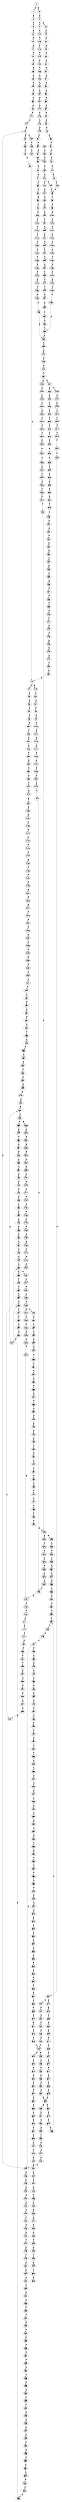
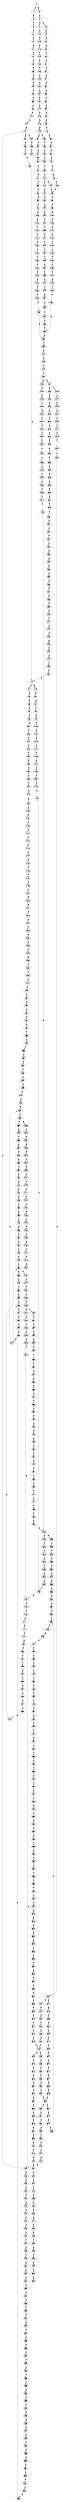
  strict digraph {
    fontname="DejaVu Serif"
    node [fontname="DejaVu Serif"]
    edge [fontname="DejaVu Serif"]
    S0
    S1
    S2
    S3
    S4
    S5
    S6
    S7
    S8
    S9
    S10
    S11
    S12
    S13
    S14
    S15
    S16
    S17
    S18
    S19
    S20
    S21
    S22
    S23
    S24
    S25
    S26
    S27
    S28
    S29
    S30
    S31
    S32
    S33
    S34
    S35
    S36
    S37
    S38
    S39
    S40
    S41
    S42
    S43
    S44
    S45
    S46
    S47
    S48
    S49
    S50
    S51
    S52
+   S53
    S54
    S55
    S56
    S57
    S58
    S59
    S60
    S61
    S62
    S63
    S64
    S65
    S66
    S67
    S68
    S69
    S70
    S71
    S72
    S73
    S74
    S75
    S76
    S77
    S78
    S79
    S80
    S81
    S82
    S83
    S84
    S85
    S86
    S87
    S88
    S89
    S90
    S91
    S92
    S93
    S94
    S95
    S96
    S97
    S98
    S99
    S100
    S101
    S102
    S103
    S104
    S105
    S106
    S107
    S108
    S109
    S110
    S111
    S112
    S113
    S114
    S115
    S116
    S117
    S118
    S119
    S120
    S121
    S122
    S123
    S124
    S125
    S126
    S127
    S128
    S129
    S130
    S131
    S132
    S133
    S134
    S135
    S136
    n138 [label=S937]
    S138
    S139
    S140
    S141
    S142
    S143
    S144
    S145
    S146
    S147
    S148
    S149
    S150
    S151
    S152
    S153
    S154
    S155
    S156
    S157
    S158
    S159
    S160
    S161
    S162
    S163
    S164
    S165
    S166
    S167
    S168
    S169
    S170
    S171
    S172
    S173
    S174
    S175
    S176
    S177
    S178
    S179
    S180
    S181
    S182
    S183
    S184
    S185
    S186
    S187
    S188
    S189
    S190
    S191
    S192
    S193
    S194
    S195
    S196
    S197
    S198
    S199
    S200
    S201
    S202
    S203
    S204
    S205
    S206
    S207
    S208
    S209
    S210
    S211
    S212
    S213
    S214
    S215
    S216
    S217
    S218
    S219
    S220
    S221
    S222
    S223
    S224
    S225
    S226
    S227
    S228
    S229
    S230
    S231
    S232
    S233
    S234
    S235
    S236
    S237
    S238
    S239
    S240
    S241
    S242
    S243
    S244
    S245
    S246
    S247
    S248
    S249
    S250
    S251
    S252
    S253
    S254
    S255
    S256
    S257
    S258
    S259
    S260
    S261
    S262
    S263
    S264
    S265
    S266
    S267
    S268
    S269
    S270
    S271
    S272
    S273
    S274
    S275
    S276
    S277
    S278
    S279
    S280
    S281
    S282
    S283
    S284
    S285
    S286
    S287
    S288
    S289
    S290
    S291
    S292
    S293
    S294
    S295
    S296
    S297
    S298
    S299
    S300
    S301
    S302
    S303
    S304
    S305
    S306
    S307
    S308
    S309
    S310
    S311
    S312
    S313
    S314
    S315
    S316
    S317
    S318
    S319
    S320
    S321
    S322
    S323
    S324
    S325
    S326
    S327
    S328
    S329
    S330
    S331
    S332
    S333
    S334
    S335
    S336
    S337
    S338
    S339
    S340
    S341
    S342
    S343
    S344
    S345
    S346
    S347
    S348
    S349
    S350
    S351
    S352
    S353
    S354
    S355
    S356
    S357
    S358
    S359
    S360
    S361
    S362
    S363
    S364
    S365
    S366
    S367
    S368
    S369
    S370
    S371
    S372
    S373
    S374
    S375
    S376
    S377
    S378
    S379
    S380
    S381
    S382
    S383
    S384
    S385
    S386
    S387
    S388
    S389
    S390
    S391
    S392
    S393
    S394
    S395
    S396
    S397
    S398
    S399
    S400
    S401
    S402
    S403
    S404
    S405
    S406
    S407
    S408
    S409
    S410
    S411
    S412
    S413
    S414
    S415
    S416
    S417
    S418
    S419
    S420
    S421
    S422
    S423
    S424
    S425
    S426
    S427
    S428
    S429
    S430
    S431
    S432
    S433
    S434
    S435
    S436
    S437
    S438
    S439
    S440
    S441
    S442
    S443
    S444
    S445
    S446
    S447
    S448
    S449
    S450
    S451
    S452
    S453
    S454
    S455
    S456
    S457
    S458
    S459
    S460
    S461
    S462
    S463
    S464
    S465
    S466
    S467
    S468
    S469
    S470
    S471
    S472
    S473
    S474
    S475
    S476
    S477
    S478
    S479
    S480
    S481
    S482
    S483
    n485 [label=S984]
    S485
    S486
    S487
    S488
    S489
    S490
    S491
    S492
    S493
    S494
    S495
    S496
    S497
    S498
    S499
    S500
    S501
    S502
    S503
    S504
    S505
    S506
    S507
    S508
    S509
    S510
    S511
    S512
    S513
    S514
    S515
    S516
    S517
    S518
    S519
    S520
    S521
    S522
    S523
    S524
    S525
    S526
    S527
    S528
    S529
    S530
    S531
    S532
    S533
    S534
    S535
    S536
    S537
    S538
    S539
    S540
    S541
    S542
    S543
    S544
    S545
    S546
    S547
    S548
    S549
    S550
    S551
    S552
    S553
    S554
    S555
    S556
    S557
    S558
    S559
    S560
    S561
    S562
    S563
    S564
    S565
    S566
    S567
    S568
    S569
    S570
    S571
    S572
    S573
    S0 -> S1 [label=C]
    S0 -> S2 [label=A]
    S1 -> S3 [label=C]
    S2 -> S4 [label=C]
    S3 -> S5 [label=T]
    S4 -> S6 [label=G]
    S4 -> S7 [label=C]
    S5 -> S8 [label=G]
    S6 -> S9 [label=C]
    S7 -> S10 [label=C]
    S8 -> S11 [label=G]
    S9 -> S12 [label=G]
    S10 -> S13 [label=G]
    S11 -> S14 [label=C]
    S12 -> S15 [label=C]
    S13 -> S16 [label=T]
    S14 -> S17 [label=C]
    S15 -> S18 [label=C]
    S16 -> S19 [label=C]
    S17 -> S20 [label=T]
    S18 -> S21 [label=T]
    S19 -> S22 [label=T]
    S20 -> S23 [label=G]
    S21 -> S24 [label=C]
    S22 -> S25 [label=C]
    S23 -> S26 [label=G]
    S24 -> S27 [label=G]
    S25 -> S28 [label=G]
    S26 -> S29 [label=G]
    S27 -> S30 [label=G]
    S28 -> S31 [label=G]
    S29 -> S32 [label=T]
    S30 -> S33 [label=G]
    S31 -> S34 [label=C]
    S32 -> S35 [label=C]
    S33 -> S36 [label=C]
    S34 -> S37 [label=A]
    S35 -> S38 [label=C]
    S36 -> S39 [label=T]
    S37 -> S40 [label=C]
    S38 -> S41 [label=C]
    S39 -> S42 [label=C]
    S40 -> S43 [label=C]
    S41 -> S44 [label=G]
    S42 -> S45 [label=A]
    S43 -> S46 [label=G]
    S44 -> S47 [label=A]
    S45 -> S48 [label=C]
    S46 -> S49 [label=A]
    S47 -> S50 [label=G]
    S47 -> S51 [label=A]
    S48 -> S52 [label=G]
+   S49 -> S53 [label=G]
    S49 -> S54 [label=A]
    S50 -> S55 [label=T]
    S51 -> S56 [label=G]
    S52 -> S57 [label=T]
+   S53 -> S58 [label=T]
    S54 -> S59 [label=T]
    S55 -> S60 [label=C]
    S56 -> S61 [label=T]
    S57 -> S62 [label=C]
    S58 -> S63 [label=C]
    S59 -> S64 [label=G]
    S60 -> S65 [label=C]
    S61 -> S66 [label=C]
    S62 -> S67 [label=C]
    S63 -> S65 [label=C]
    S64 -> S68 [label=T]
    S65 -> S69 [label=A]
    S66 -> S70 [label=G]
    S67 -> S71 [label=A]
    S68 -> S72 [label=A]
    S69 -> S73 [label=G]
    S70 -> S74 [label=C]
    S70 -> S75 [label=A]
    S71 -> S76 [label=G]
    S72 -> S77 [label=G]
    S73 -> S78 [label=T]
    S73 -> S79 [label=C]
    S74 -> S80 [label=G]
    S75 -> S81 [label=G]
    S76 -> S82 [label=C]
    S77 -> S83 [label=T]
    S78 -> S84 [label=A]
    S79 -> S85 [label=T]
    S80 -> S86 [label=G]
    S81 -> S87 [label=G]
    S82 -> S85 [label=T]
    S83 -> S88 [label=T]
    S84 -> S89 [label=G]
    S85 -> S90 [label=T]
    S86 -> S91 [label=C]
    S87 -> S92 [label=T]
    S88 -> S93 [label=A]
    S89 -> S94 [label=G]
    S90 -> S95 [label=C]
    S91 -> S96 [label=T]
    S92 -> S97 [label=A]
    S93 -> S98 [label=C]
    S94 -> S99 [label=G]
    S95 -> S100 [label=A]
    S96 -> S101 [label=A]
    S97 -> S102 [label=T]
    S98 -> S103 [label=A]
    S99 -> S104 [label=T]
    S100 -> S105 [label=C]
    S101 -> S106 [label=T]
    S102 -> S107 [label=A]
    S103 -> S108 [label=C]
    S104 -> S109 [label=C]
    S105 -> S110 [label=G]
    S106 -> S111 [label=A]
    S107 -> S112 [label=A]
    S108 -> S113 [label=T]
    S109 -> S114 [label=A]
    S110 -> S115 [label=C]
    S111 -> S116 [label=G]
    S112 -> S117 [label=G]
    S113 -> S118 [label=C]
    S114 -> S119 [label=C]
    S115 -> S120 [label=C]
    S116 -> S121 [label=T]
    S117 -> S122 [label=T]
    S118 -> S123 [label=C]
    S119 -> S124 [label=T]
    S120 -> S125 [label=C]
    S121 -> S126 [label=A]
    S122 -> S127 [label=C]
    S123 -> S128 [label=T]
    S124 -> S129 [label=C]
    S125 -> S130 [label=T]
    S126 -> S131 [label=G]
    S127 -> S132 [label=G]
    S128 -> S133 [label=T]
    S129 -> S134 [label=G]
    S130 -> S135 [label=T]
    S131 -> S136 [label=C]
    S132 -> n138 [label=T]
    S133 -> S138 [label=T]
    S134 -> S139 [label=C]
    S135 -> S140 [label=C]
    S136 -> S141 [label=C]
    n138 -> S142 [label=G]
    S138 -> S143 [label=C]
    S139 -> S144 [label=T]
    S140 -> S145 [label=A]
    S141 -> S146 [label=G]
    S142 -> S147 [label=G]
    S143 -> S148 [label=A]
    S144 -> S149 [label=T]
    S145 -> S150 [label=T]
    S146 -> S151 [label=A]
    S147 -> S152 [label=T]
    S148 -> S153 [label=T]
    S149 -> S154 [label=C]
    S150 -> S155 [label=C]
    S151 -> S156 [label=A]
    S152 -> S157 [label=A]
    S153 -> S158 [label=C]
    S154 -> S159 [label=A]
    S155 -> S160 [label=C]
    S156 -> S161 [label=A]
    S157 -> S162 [label=C]
    S158 -> S163 [label=C]
    S159 -> S164 [label=T]
    S160 -> S165 [label=A]
    S161 -> S166 [label=C]
    S162 -> S167 [label=C]
    S163 -> S165 [label=A]
    S164 -> S168 [label=C]
    S165 -> S169 [label=G]
    S166 -> S170 [label=C]
    S167 -> S171 [label=G]
    S168 -> S160 [label=C]
    S169 -> S172 [label=A]
    S170 -> S173 [label=C]
    S171 -> S174 [label=G]
    S172 -> S175 [label=A]
    S173 -> S176 [label=C]
    S174 -> S177 [label=T]
    S175 -> S178 [label=C]
    S176 -> S179 [label=G]
    S177 -> S180 [label=G]
    S178 -> S181 [label=C]
    S179 -> S182 [label=A]
    S180 -> S183 [label=G]
    S181 -> S184 [label=A]
    S181 -> S185 [label=G]
    S182 -> S186 [label=C]
    S183 -> S187 [label=T]
    S184 -> S188 [label=G]
    S184 -> S189 [label=C]
    S185 -> S190 [label=G]
    S186 -> S191 [label=T]
    S187 -> S192 [label=T]
    S188 -> S193 [label=A]
    S189 -> S194 [label=C]
    S190 -> S195 [label=A]
    S191 -> S196 [label=A]
    S192 -> S197 [label=A]
    S193 -> S198 [label=C]
    S194 -> S199 [label=A]
    S195 -> S200 [label=C]
    S196 -> S201 [label=G]
    S197 -> S202 [label=G]
    S198 -> S203 [label=T]
    S199 -> S204 [label=C]
    S200 -> S205 [label=G]
    S201 -> S206 [label=A]
    S202 -> S207 [label=A]
    S203 -> S208 [label=C]
    S204 -> S209 [label=C]
    S205 -> S210 [label=C]
    S206 -> S211 [label=A]
    S207 -> S212 [label=A]
    S208 -> S213 [label=C]
    S209 -> S214 [label=C]
    S210 -> S215 [label=C]
    S211 -> S216 [label=T]
    S212 -> S217 [label=G]
    S213 -> S218 [label=C]
    S214 -> S219 [label=C]
    S215 -> S220 [label=C]
    S216 -> S221 [label=C]
    S217 -> S222 [label=G]
    S218 -> S223 [label=A]
    S219 -> S224 [label=T]
    S220 -> S225 [label=A]
    S221 -> S226 [label=G]
    S222 -> S227 [label=G]
    S223 -> S228 [label=T]
    S224 -> S229 [label=T]
    S225 -> S230 [label=T]
    S226 -> S231 [label=G]
    S227 -> S232 [label=G]
    S228 -> S233 [label=C]
    S229 -> S234 [label=C]
    S230 -> S235 [label=C]
    S231 -> S236 [label=G]
    S232 -> S237 [label=T]
    S232 -> S238 [label=G]
    S233 -> S239 [label=T]
    S234 -> S240 [label=C]
    S234 -> S241 [label=G]
    S235 -> S242 [label=G]
    S236 -> S243 [label=T]
    S237 -> S244 [label=C]
    S238 -> S245 [label=T]
    S239 -> S246 [label=G]
    S240 -> S247 [label=T]
    S241 -> S248 [label=A]
    S242 -> S249 [label=T]
    S243 -> S250 [label=A]
    S244 -> S251 [label=T]
    S245 -> S252 [label=C]
    S246 -> S253 [label=C]
    S247 -> S254 [label=G]
    S248 -> S255 [label=T]
    S249 -> S256 [label=C]
    S250 -> S257 [label=T]
    S251 -> S258 [label=C]
    S252 -> S259 [label=C]
    S253 -> S260 [label=C]
    S254 -> S261 [label=T]
    S255 -> S262 [label=C]
    S256 -> S263 [label=C]
    S257 -> S264 [label=C]
    S258 -> S265 [label=T]
    S259 -> S266 [label=G]
    S260 -> S267 [label=A]
    S261 -> S268 [label=C]
    S262 -> S269 [label=G]
    S263 -> S270 [label=T]
    S264 -> S271 [label=C]
    S265 -> S272 [label=C]
    S266 -> S273 [label=C]
    S266 -> S274 [label=T]
    S267 -> S275 [label=G]
    S268 -> S276 [label=C]
    S269 -> S277 [label=T]
    S270 -> S278 [label=C]
    S271 -> S279 [label=C]
    S272 -> S280 [label=G]
    S273 -> S281 [label=C]
    S274 -> S282 [label=C]
    S275 -> S283 [label=T]
    S276 -> S284 [label=T]
    S277 -> S285 [label=T]
    S278 -> S286 [label=T]
    S279 -> S287 [label=G]
    S280 -> S288 [label=T]
    S281 -> S289 [label=C]
    S282 -> S290 [label=G]
    S283 -> S291 [label=C]
    S284 -> S292 [label=A]
    S284 -> S293 [label=T]
    S285 -> S294 [label=T]
    S286 -> S295 [label=T]
    S286 -> S296 [label=G]
    S287 -> S297 [label=A]
    S288 -> S298 [label=G]
    S289 -> S299 [label=G]
    S290 -> S300 [label=G]
    S291 -> S301 [label=G]
    S292 -> S302 [label=C]
    S293 -> S303 [label=G]
    S294 -> S304 [label=G]
    S295 -> S305 [label=C]
    S296 -> S306 [label=T]
    S297 -> S307 [label=A]
    S298 -> S308 [label=G]
    S299 -> S309 [label=A]
    S300 -> S310 [label=A]
    S301 -> S311 [label=T]
    S302 -> S312 [label=T]
    S303 -> S313 [label=T]
    S304 -> S314 [label=T]
    S305 -> S315 [label=T]
    S306 -> S316 [label=C]
    S307 -> S317 [label=A]
    S308 -> S318 [label=T]
    S309 -> S319 [label=A]
    S310 -> S320 [label=A]
    S311 -> S321 [label=A]
    S312 -> S322 [label=A]
    S313 -> S323 [label=A]
    S314 -> S324 [label=A]
    S315 -> S325 [label=C]
    S316 -> S326 [label=G]
    S317 -> S327 [label=G]
    S318 -> S157 [label=A]
    S319 -> S328 [label=C]
    S320 -> S329 [label=C]
    S321 -> S330 [label=A]
    S322 -> S331 [label=C]
    S323 -> S332 [label=G]
    S324 -> S333 [label=G]
    S325 -> S334 [label=G]
    S326 -> S335 [label=T]
    S327 -> S336 [label=T]
    S328 -> S337 [label=T]
    S329 -> S338 [label=A]
    S329 -> S339 [label=T]
    S330 -> S340 [label=G]
    S331 -> S341 [label=C]
    S332 -> S342 [label=G]
    S333 -> S343 [label=G]
    S334 -> S344 [label=G]
    S335 -> S345 [label=G]
    S336 -> S346 [label=G]
    S337 -> S347 [label=G]
    S338 -> S348 [label=G]
    S339 -> S349 [label=A]
    S340 -> S350 [label=A]
    S341 -> S351 [label=A]
    S342 -> S352 [label=A]
    S343 -> S352 [label=A]
    S344 -> S353 [label=A]
    S345 -> S354 [label=G]
    S346 -> S355 [label=T]
    S347 -> S356 [label=C]
    S348 -> S357 [label=G]
    S349 -> S358 [label=C]
    S350 -> S359 [label=C]
    S351 -> S360 [label=G]
    S352 -> S361 [label=G]
    S352 -> S362 [label=A]
    S353 -> S363 [label=G]
    S354 -> S152 [label=T]
    S355 -> S364 [label=C]
    S356 -> S365 [label=A]
    S357 -> S366 [label=A]
    S358 -> S367 [label=A]
    S359 -> S368 [label=G]
    S360 -> S369 [label=G]
    S361 -> S370 [label=A]
    S362 -> S371 [label=A]
    S363 -> S372 [label=A]
    S364 -> S373 [label=G]
    S365 -> S374 [label=A]
    S366 -> S375 [label=A]
    S367 -> S376 [label=A]
    S368 -> S377 [label=G]
    S369 -> S378 [label=A]
    S370 -> S379 [label=G]
    S371 -> S380 [label=G]
    S372 -> S381 [label=G]
    S373 -> S382 [label=T]
    S374 -> S383 [label=C]
    S375 -> S384 [label=T]
    S376 -> S385 [label=C]
    S377 -> S386 [label=C]
    S378 -> S387 [label=G]
    S379 -> S388 [label=G]
    S380 -> S389 [label=G]
    S381 -> S390 [label=G]
    S382 -> S391 [label=C]
    S383 -> S392 [label=C]
    S384 -> S393 [label=A]
    S385 -> S394 [label=G]
    S386 -> S395 [label=T]
    S387 -> S396 [label=A]
    S388 -> S397 [label=T]
    S389 -> S398 [label=T]
    S390 -> S397 [label=T]
    S391 -> S399 [label=G]
    S392 -> S400 [label=A]
    S393 -> S401 [label=G]
    S394 -> S402 [label=A]
    S395 -> S403 [label=C]
    S396 -> S404 [label=G]
    S397 -> S405 [label=C]
    S398 -> S406 [label=C]
    S399 -> S407 [label=G]
    S400 -> S408 [label=G]
    S401 -> S409 [label=T]
    S402 -> S410 [label=A]
    S403 -> S411 [label=T]
    S404 -> S412 [label=T]
    S405 -> S413 [label=C]
    S406 -> S414 [label=C]
    S407 -> S415 [label=A]
    S408 -> S416 [label=A]
    S409 -> S417 [label=C]
    S410 -> S418 [label=A]
    S411 -> S419 [label=C]
    S412 -> S420 [label=C]
    S413 -> S421 [label=C]
    S414 -> S422 [label=C]
    S415 -> S320 [label=A]
    S416 -> S423 [label=A]
    S417 -> S424 [label=T]
    S418 -> S425 [label=A]
    S419 -> S426 [label=G]
    S420 -> S427 [label=A]
    S421 -> S428 [label=A]
    S421 -> S429 [label=G]
    S422 -> S429 [label=G]
    S423 -> S430 [label=C]
    S424 -> S431 [label=C]
    S425 -> S432 [label=C]
    S426 -> S433 [label=A]
    S427 -> S434 [label=G]
    S428 -> S435 [label=G]
    S429 -> S47 [label=A]
    S429 -> S436 [label=G]
    S430 -> S437 [label=A]
    S431 -> S438 [label=T]
    S432 -> S439 [label=A]
    S433 -> S440 [label=A]
    S434 -> S441 [label=G]
    S435 -> S442 [label=A]
    S436 -> S443 [label=A]
    S437 -> S444 [label=G]
    S438 -> S445 [label=C]
    S439 -> S446 [label=G]
    S440 -> S447 [label=G]
    S441 -> S448 [label=A]
    S442 -> S449 [label=G]
    S443 -> S450 [label=G]
    S444 -> S451 [label=C]
    S445 -> S452 [label=T]
    S446 -> S453 [label=A]
    S447 -> S454 [label=T]
    S448 -> S455 [label=C]
    S449 -> S456 [label=C]
    S450 -> S457 [label=G]
    S451 -> S458 [label=C]
    S452 -> S459 [label=G]
    S453 -> S460 [label=A]
    S454 -> S461 [label=C]
    S455 -> S462 [label=C]
    S456 -> S463 [label=C]
    S457 -> S464 [label=C]
    S458 -> S465 [label=G]
    S459 -> S466 [label=A]
    S460 -> S467 [label=G]
    S461 -> S70 [label=G]
    S462 -> S468 [label=A]
    S463 -> S469 [label=A]
    S464 -> S470 [label=G]
    S465 -> S471 [label=T]
    S466 -> S472 [label=G]
    S467 -> S473 [label=G]
    S468 -> S474 [label=G]
    S469 -> S475 [label=C]
    S470 -> S476 [label=T]
    S471 -> S477 [label=C]
    S472 -> S478 [label=T]
    S473 -> S479 [label=G]
    S474 -> S480 [label=T]
    S475 -> S481 [label=G]
    S476 -> S482 [label=G]
    S477 -> S483 [label=C]
    S478 -> n485 [label=A]
    S479 -> S232 [label=G]
    S480 -> S485 [label=C]
    S481 -> S486 [label=G]
    S482 -> S487 [label=G]
    S483 -> S488 [label=T]
    S485 -> S489 [label=T]
    S486 -> S490 [label=T]
    S487 -> S491 [label=T]
    S488 -> S492 [label=C]
    S489 -> S493 [label=C]
    S490 -> S494 [label=T]
    S491 -> S495 [label=A]
    S492 -> S286 [label=T]
    S493 -> S496 [label=T]
    S494 -> S497 [label=A]
    S495 -> S498 [label=T]
    S496 -> S499 [label=G]
    S497 -> S500 [label=C]
    S498 -> S501 [label=G]
    S499 -> S502 [label=T]
    S500 -> S503 [label=T]
    S501 -> S504 [label=A]
    S502 -> S505 [label=A]
    S503 -> S506 [label=G]
    S504 -> S507 [label=G]
    S506 -> S508 [label=C]
    S507 -> S509 [label=C]
    S508 -> S510 [label=A]
    S509 -> S511 [label=G]
    S510 -> S512 [label=G]
    S511 -> S513 [label=G]
    S512 -> S514 [label=A]
    S513 -> S515 [label=T]
    S514 -> S516 [label=C]
    S515 -> S517 [label=C]
    S516 -> S518 [label=G]
    S517 -> S519 [label=G]
    S518 -> S520 [label=G]
    S519 -> S521 [label=C]
    S520 -> S522 [label=A]
    S521 -> S523 [label=A]
    S522 -> S524 [label=C]
    S523 -> S525 [label=C]
    S524 -> S526 [label=A]
    S525 -> S527 [label=G]
    S526 -> S528 [label=C]
    S527 -> S529 [label=C]
    S528 -> S530 [label=A]
    S529 -> S531 [label=G]
    S530 -> S532 [label=C]
    S531 -> S533 [label=C]
    S532 -> S534 [label=C]
    S533 -> S535 [label=G]
    S534 -> S536 [label=T]
    S535 -> S537 [label=G]
    S536 -> S538 [label=C]
    S537 -> S539 [label=C]
    S538 -> S540 [label=T]
    S539 -> S541 [label=T]
    S540 -> S542 [label=A]
    S541 -> S543 [label=G]
    S542 -> S544 [label=G]
    S543 -> S545 [label=G]
    S544 -> S546 [label=A]
    S545 -> S547 [label=A]
    S546 -> S548 [label=A]
    S547 -> S549 [label=A]
    S548 -> S550 [label=C]
    S549 -> S551 [label=T]
    S550 -> S552 [label=G]
    S551 -> S553 [label=G]
    S552 -> S554 [label=A]
    S553 -> S555 [label=G]
    S554 -> S556 [label=G]
    S555 -> S557 [label=G]
    S556 -> S558 [label=G]
    S557 -> S559 [label=G]
    S558 -> S560 [label=T]
    S559 -> S561 [label=T]
    S560 -> S562 [label=G]
    S561 -> S563 [label=C]
    S562 -> S564 [label=T]
    S563 -> S565 [label=C]
    S564 -> S566 [label=C]
    S565 -> S266 [label=G]
    S566 -> S567 [label=C]
    S567 -> S568 [label=C]
    S568 -> S569 [label=T]
    S569 -> S570 [label=G]
    S570 -> S571 [label=T]
    S571 -> S572 [label=C]
    S572 -> S573 [label=C]
    S573 -> S284 [label=T]
  }
